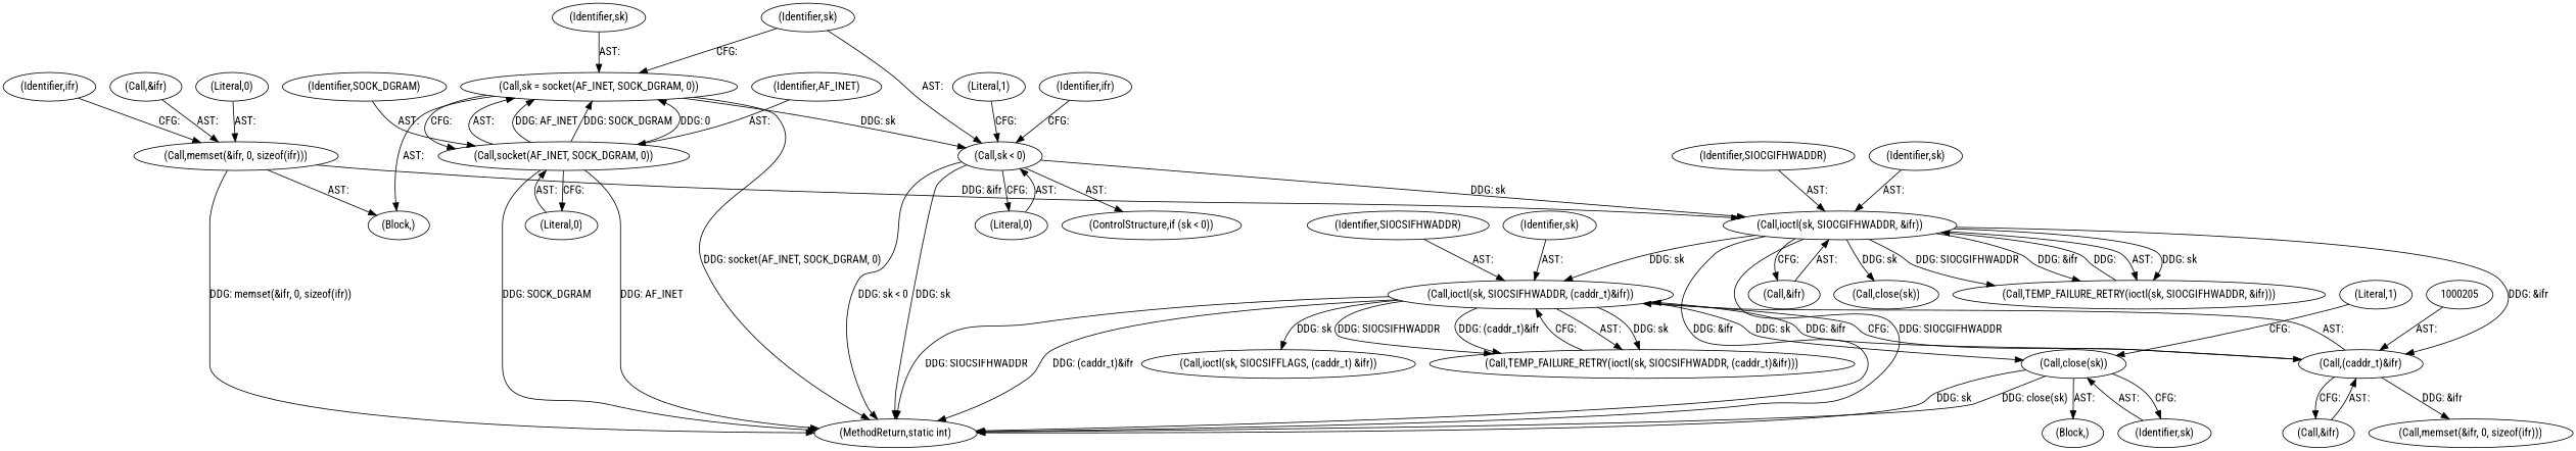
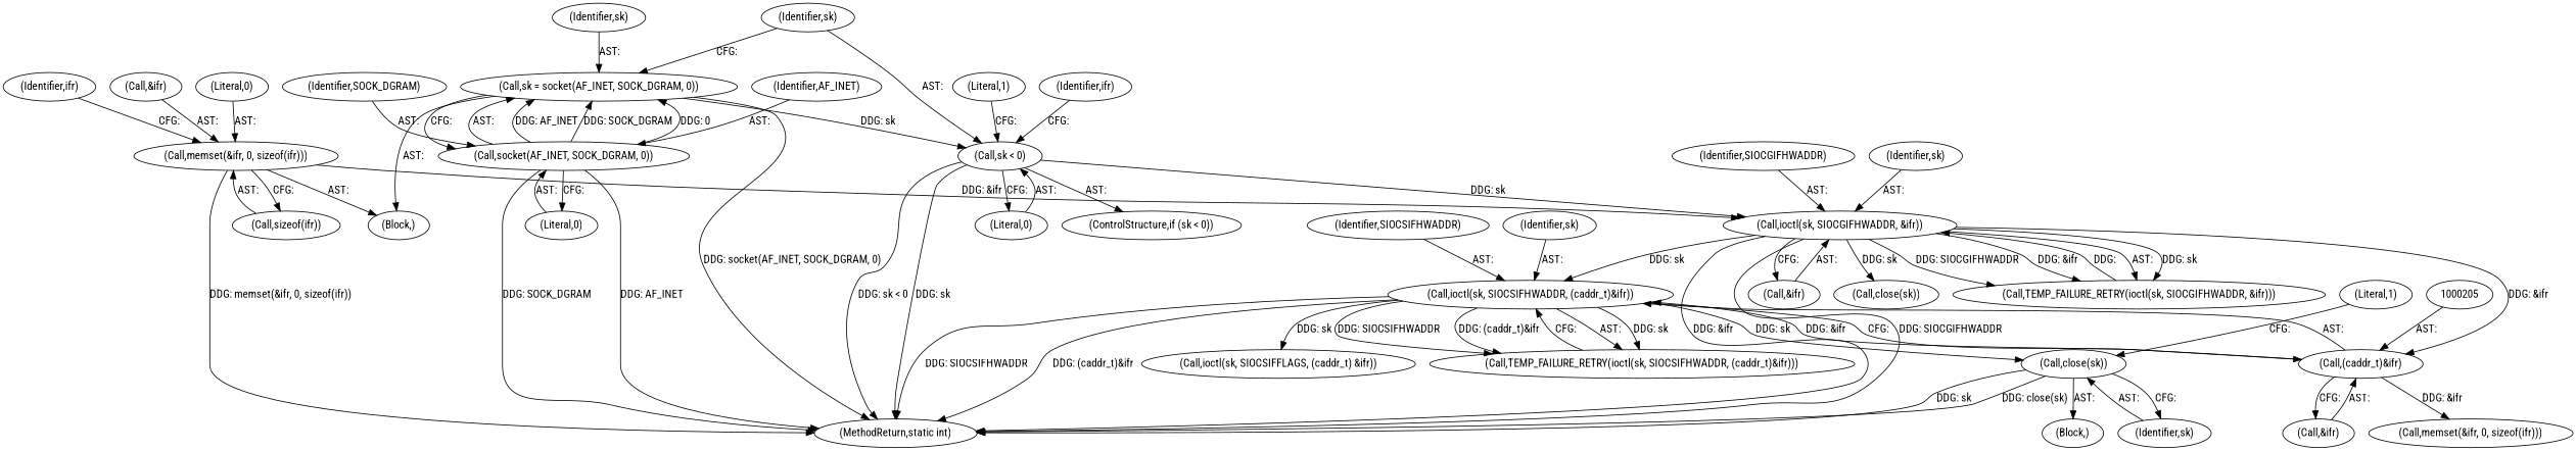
  digraph {
    fontname="Roboto Condensed"
    node [fontname="Roboto Condensed"]
    edge [fontname="Roboto Condensed"]
    n1 [label="(Call,close(sk))"]
    n2 [label="(MethodReturn,static int)"]
    n3 [label="(Identifier,sk)"]
    n4 [label="(Block,)"]
    n5 [label="(Call,ioctl(sk, SIOCSIFHWADDR, (caddr_t)&ifr))"]
    n6 [label="(Call,(caddr_t)&ifr)"]
    n7 [label="(Call,TEMP_FAILURE_RETRY(ioctl(sk, SIOCSIFHWADDR, (caddr_t)&ifr)))"]
    n8 [label="(Call,ioctl(sk, SIOCSIFFLAGS, (caddr_t) &ifr))"]
    n9 [label="(Call,&ifr)"]
    n10 [label="(Call,memset(&ifr, 0, sizeof(ifr)))"]
    n11 [label="(Call,ioctl(sk, SIOCGIFHWADDR, &ifr))"]
    n12 [label="(Call,close(sk))"]
    n13 [label="(Call,TEMP_FAILURE_RETRY(ioctl(sk, SIOCGIFHWADDR, &ifr)))"]
    n14 [label="(Call,&ifr)"]
    n15 [label="(Call,sk < 0)"]
    n16 [label="(Literal,0)"]
    n17 [label="(ControlStructure,if (sk < 0))"]
    n18 [label="(Call,sk = socket(AF_INET, SOCK_DGRAM, 0))"]
    n19 [label="(Call,socket(AF_INET, SOCK_DGRAM, 0))"]
    n20 [label="(Block,)"]
    n21 [label="(Literal,0)"]
    n22 [label="(Call,memset(&ifr, 0, sizeof(ifr)))"]
+   n23 [label="(Call,sizeof(ifr))"]
    n24 [label="(Identifier,SOCK_DGRAM)"]
    n25 [label="(Identifier,SIOCSIFHWADDR)"]
    n26 [label="(Identifier,sk)"]
    n27 [label="(Call,&ifr)"]
    n28 [label="(Identifier,sk)"]
    n29 [label="(Literal,1)"]
    n30 [label="(Identifier,SIOCGIFHWADDR)"]
    n31 [label="(Identifier,sk)"]
    n32 [label="(Identifier,sk)"]
    n33 [label="(Literal,1)"]
    n34 [label="(Identifier,ifr)"]
    n35 [label="(Literal,0)"]
    n36 [label="(Identifier,ifr)"]
    n37 [label="(Identifier,AF_INET)"]
    1000205
    n1 -> n2 [label="DDG: sk"]
    n1 -> n2 [label="DDG: close(sk)"]
    n1 -> n3 [label="CFG: "]
    n1 -> n4 [label="AST: "]
    n3 -> n1 [label="AST: "]
    n5 -> n1 [label="DDG: sk"]
    n5 -> n2 [label="DDG: SIOCSIFHWADDR"]
    n5 -> n2 [label="DDG: (caddr_t)&ifr"]
    n5 -> n6 [label="CFG: "]
    n5 -> n7 [label="AST: "]
    n5 -> n7 [label="DDG: sk"]
    n5 -> n7 [label="DDG: SIOCSIFHWADDR"]
    n5 -> n7 [label="DDG: (caddr_t)&ifr"]
    n5 -> n8 [label="DDG: sk"]
    n6 -> n5 [label="AST: "]
    n6 -> n5 [label="DDG: &ifr"]
    n6 -> n9 [label="CFG: "]
    n6 -> n10 [label="DDG: &ifr"]
    n7 -> n5 [label="CFG: "]
    n9 -> n6 [label="AST: "]
    n11 -> n2 [label="DDG: &ifr"]
    n11 -> n2 [label="DDG: SIOCGIFHWADDR"]
    n11 -> n5 [label="DDG: sk"]
    n11 -> n6 [label="DDG: &ifr"]
    n11 -> n12 [label="DDG: sk"]
    n11 -> n13 [label="AST: "]
    n11 -> n13 [label="DDG: sk"]
    n11 -> n13 [label="DDG: SIOCGIFHWADDR"]
    n11 -> n13 [label="DDG: &ifr"]
    n11 -> n14 [label="CFG: "]
    n13 -> n11 [label="DDG: "]
    n14 -> n11 [label="AST: "]
    n15 -> n2 [label="DDG: sk < 0"]
    n15 -> n2 [label="DDG: sk"]
    n15 -> n11 [label="DDG: sk"]
    n15 -> n16 [label="CFG: "]
    n15 -> n17 [label="AST: "]
    n16 -> n15 [label="AST: "]
    n18 -> n2 [label="DDG: socket(AF_INET, SOCK_DGRAM, 0)"]
    n18 -> n15 [label="DDG: sk"]
    n18 -> n19 [label="CFG: "]
    n18 -> n20 [label="AST: "]
    n19 -> n2 [label="DDG: SOCK_DGRAM"]
    n19 -> n2 [label="DDG: AF_INET"]
    n19 -> n18 [label="AST: "]
    n19 -> n18 [label="DDG: AF_INET"]
    n19 -> n18 [label="DDG: SOCK_DGRAM"]
    n19 -> n18 [label="DDG: 0"]
    n19 -> n21 [label="CFG: "]
    n21 -> n19 [label="AST: "]
    n22 -> n2 [label="DDG: memset(&ifr, 0, sizeof(ifr))"]
    n22 -> n11 [label="DDG: &ifr"]
    n22 -> n20 [label="AST: "]
+   n22 -> n23 [label="CFG: "]
+   n23 -> n22 [label="AST: "]
    n24 -> n19 [label="AST: "]
    n25 -> n5 [label="AST: "]
    n26 -> n18 [label="AST: "]
    n27 -> n22 [label="AST: "]
    n28 -> n11 [label="AST: "]
    n29 -> n15 [label="CFG: "]
    n30 -> n11 [label="AST: "]
    n31 -> n5 [label="AST: "]
    n32 -> n15 [label="AST: "]
    n32 -> n18 [label="CFG: "]
    n33 -> n1 [label="CFG: "]
    n34 -> n15 [label="CFG: "]
    n35 -> n22 [label="AST: "]
    n36 -> n22 [label="CFG: "]
    n37 -> n19 [label="AST: "]
    1000205 -> n6 [label="AST: "]
  }
